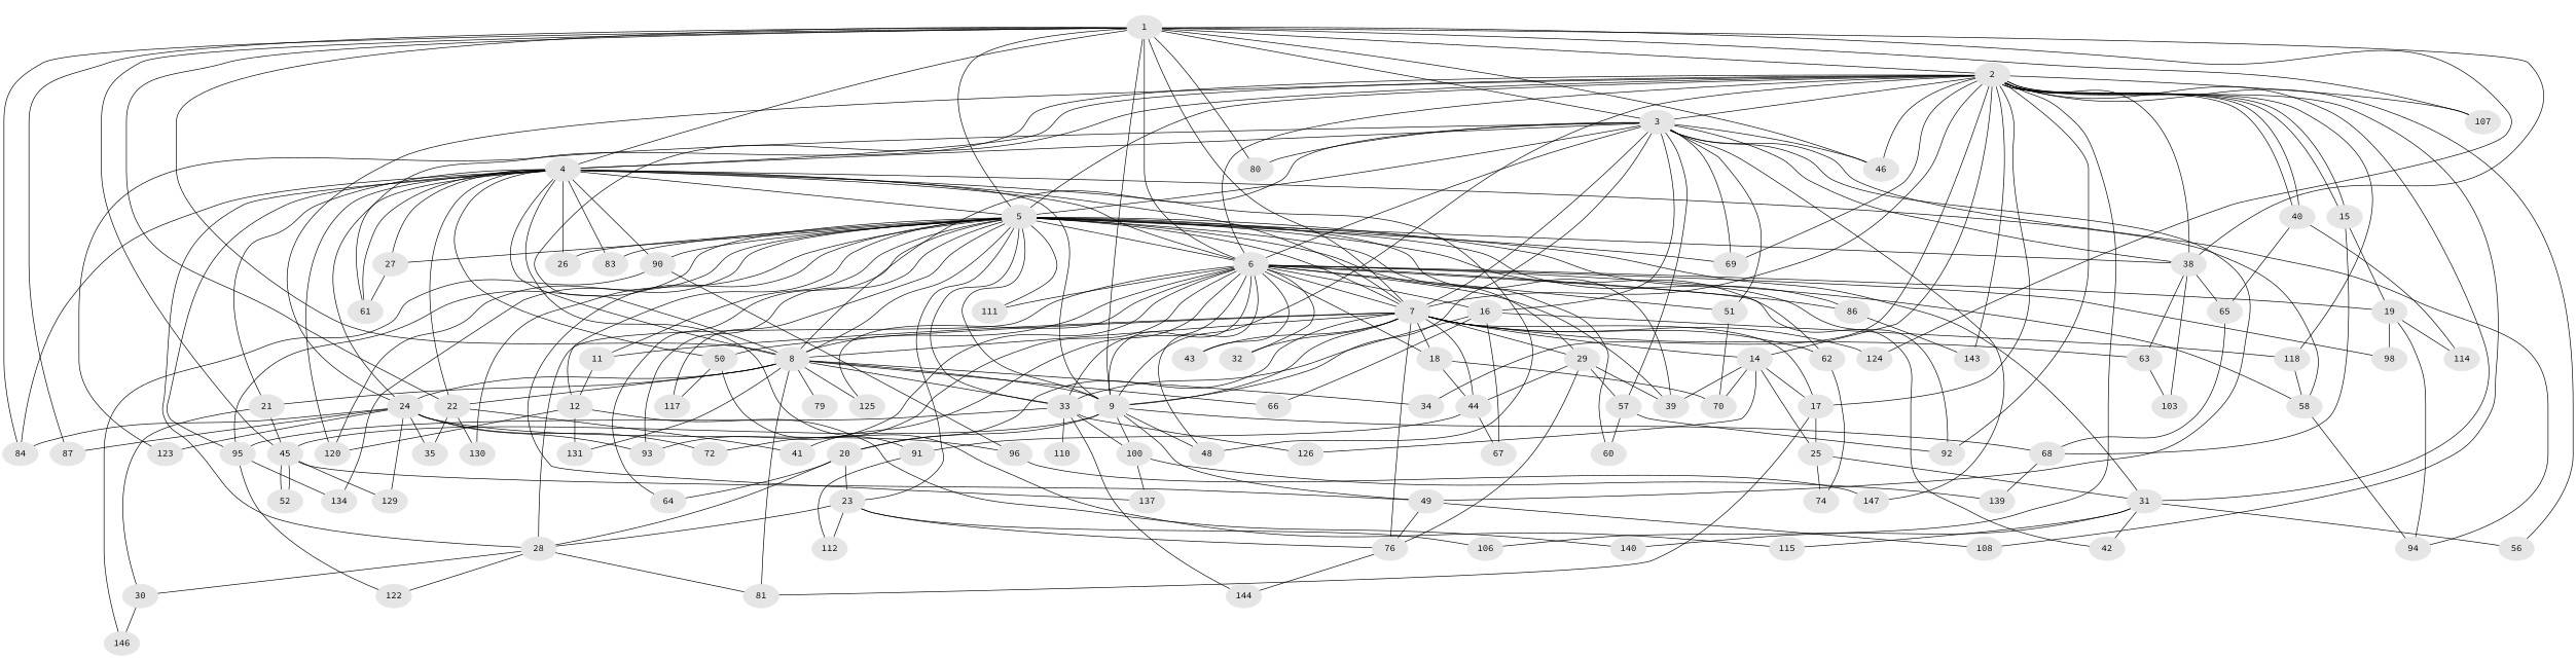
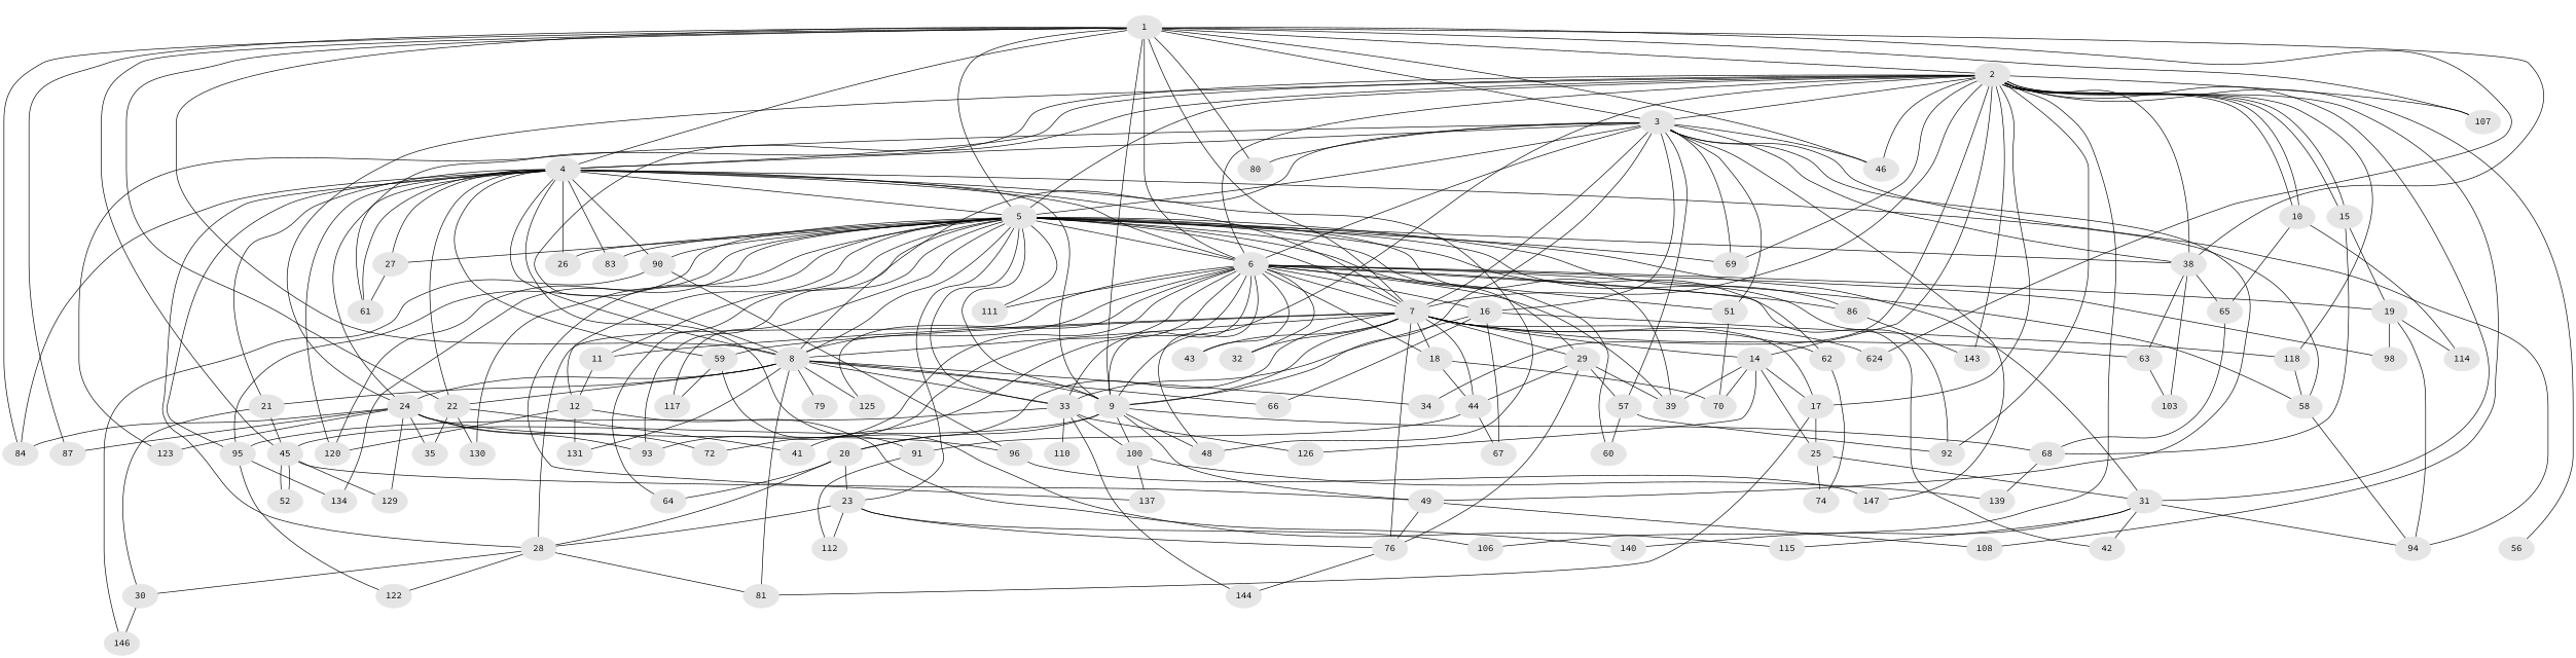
  graph {
    fontname="Source Code Pro"
    node [color=gray90 fontname="Source Code Pro" style=filled]
    edge [fontname="Source Code Pro"]
    1 [super="+132"]
    2 [super="+55"]
    3 [super="+145"]
    4 [super="+136"]
    5 [super="+10"]
    6 [super="+13"]
    7 [super="+99"]
    8 [super="+127"]
    9 [super="+105"]
    22
    38 [super="+53"]
    45 [super="+97"]
    46 [super="+75"]
    80
    84 [super="+121"]
    87
    107
-   124
+   124 [label=624]
    14 [super="+88"]
    15
    17 [super="+37"]
    24 [super="+36"]
    31 [super="+85"]
    34
-   40
+   40 [label=10]
    56
    61
    69
    92 [super="+135"]
    106
    108
    118
    143
    16 [super="+50"]
    49 [super="+102"]
    51
    57
    94
    123
    147
    21
    26
    27 [super="+133"]
    28 [super="+89"]
    48
    58 [super="+73"]
-   59 [super="+113" label=50]
+   59 [super="+113"]
    83
    90
    95 [super="+116"]
    115
    120 [super="+138"]
    11
    12
    23 [super="+101"]
    29 [super="+119"]
    33 [super="+82"]
    39 [super="+78"]
    60
    62 [super="+71"]
    64
    86
    93 [super="+104"]
    111
    117
    130
    134
    137
    18
    19 [super="+109"]
    32
    41
    42
    43
    72
    98
    125
    20 [super="+47"]
    44 [super="+54"]
    63
    76 [super="+77"]
    79
    66
    81
    131
    68 [super="+128"]
    100
    35
    65
    103
    129
    52
    25
    70 [super="+142"]
    126
    96
    140
    114
    67
    30
    122
    91
    146
    112
    110
    144
    74
    139
    1 -- 2
    1 -- 3
    1 -- 4
    1 -- 5 [weight=2]
    1 -- 6 [weight=2]
    1 -- 7
    1 -- 8
    1 -- 9
    1 -- 22
    1 -- 38
    1 -- 45
    1 -- 46
    1 -- 80
    1 -- 84
    1 -- 87
    1 -- 107
    1 -- 124
    2 -- 3
    2 -- 4
    2 -- 5 [weight=2]
    2 -- 6
    2 -- 7
    2 -- 8
    2 -- 9
    2 -- 38
    2 -- 46
    2 -- 107
    2 -- 14
    2 -- 15
    2 -- 15
    2 -- 17
    2 -- 24
    2 -- 31
    2 -- 34
    2 -- 40
    2 -- 40
    2 -- 56
    2 -- 61
    2 -- 69
    2 -- 92
    2 -- 106
    2 -- 108
    2 -- 118
    2 -- 143
    3 -- 4
    3 -- 5 [weight=2]
    3 -- 6
    3 -- 7
    3 -- 8
    3 -- 9
    3 -- 38
    3 -- 46
    3 -- 80
    3 -- 69
    3 -- 16
    3 -- 49
    3 -- 51
    3 -- 57
    3 -- 94
    3 -- 123
    3 -- 147
    4 -- 5 [weight=2]
    4 -- 6
    4 -- 7
    4 -- 8
    4 -- 9
    4 -- 22
    4 -- 84
    4 -- 24
    4 -- 61
    4 -- 21
    4 -- 26
    4 -- 27
    4 -- 28
    4 -- 48
    4 -- 58
    4 -- 59
    4 -- 83
    4 -- 90
    4 -- 95
    4 -- 115
    4 -- 120
    5 -- 6 [weight=2]
    5 -- 7 [weight=2]
    5 -- 8 [weight=2]
    5 -- 9 [weight=2]
    5 -- 38
    5 -- 31
    5 -- 69
    5 -- 92
    5 -- 26
    5 -- 27
    5 -- 83
    5 -- 90
    5 -- 95
    5 -- 120
    5 -- 11
    5 -- 12
    5 -- 23
    5 -- 29
    5 -- 33
    5 -- 39
    5 -- 60
    5 -- 62 [weight=2]
    5 -- 64
    5 -- 86
    5 -- 93
    5 -- 111
    5 -- 117
    5 -- 130
    5 -- 134
    5 -- 137
    6 -- 7
    6 -- 8
    6 -- 9
    6 -- 16
    6 -- 51
    6 -- 28
    6 -- 48
    6 -- 58
    6 -- 33
    6 -- 39
    6 -- 86
    6 -- 93
    6 -- 111
    6 -- 18
    6 -- 19
    6 -- 32
    6 -- 41
    6 -- 42
    6 -- 43
    6 -- 72
    6 -- 98
    6 -- 125
    7 -- 8
    7 -- 9
    7 -- 124
    7 -- 14
    7 -- 17
    7 -- 59 [weight=2]
    7 -- 11
    7 -- 29
    7 -- 62
    7 -- 18 [weight=2]
    7 -- 32
    7 -- 43
    7 -- 20
    7 -- 44
    7 -- 63
    7 -- 76
    8 -- 9 [weight=2]
    8 -- 22
    8 -- 24
    8 -- 34
    8 -- 21
    8 -- 33
    8 -- 125
    8 -- 79
    8 -- 66
    8 -- 81
    8 -- 131
    9 -- 45
    9 -- 49
    9 -- 48
    9 -- 20
    9 -- 68
    9 -- 100
    22 -- 130
    22 -- 41
    22 -- 35
    38 -- 63
    38 -- 65
    38 -- 103
    45 -- 49
    45 -- 129
    45 -- 52
    45 -- 52
    14 -- 17
    14 -- 39
    14 -- 25
    14 -- 70
    14 -- 126
    15 -- 19
    15 -- 68
    17 -- 81
    17 -- 25
    24 -- 84
    24 -- 87
    24 -- 123
    24 -- 93
    24 -- 72
    24 -- 35
    24 -- 129
    24 -- 96
-   31 -- 56
+   31 -- 94
    31 -- 115
    31 -- 42
    31 -- 140
    40 -- 65
    40 -- 114
    118 -- 58
    16 -- 118
    16 -- 33
    16 -- 66
    16 -- 67
    49 -- 108
    49 -- 76
    51 -- 70
    57 -- 92
    57 -- 60
    21 -- 45
    21 -- 30
    27 -- 61
    28 -- 81
    28 -- 30
    28 -- 122
    58 -- 94
    59 -- 117
    59 -- 91
    90 -- 96
    90 -- 146
    95 -- 134
    95 -- 122
    11 -- 12
    12 -- 120
    12 -- 131
    12 -- 140
    23 -- 106
    23 -- 28
    23 -- 76
    23 -- 112
    29 -- 57
    29 -- 39
    29 -- 44
    29 -- 76
    33 -- 95
    33 -- 100
    33 -- 126
    33 -- 110 [weight=2]
    33 -- 144
    62 -- 74
    86 -- 143
    18 -- 44
    18 -- 70
    19 -- 94
    19 -- 98
    19 -- 114
    20 -- 28
    20 -- 23
    20 -- 64
    44 -- 67
    44 -- 91
    63 -- 103
    76 -- 144
    68 -- 139
    100 -- 137
    100 -- 139
    65 -- 68
    25 -- 31
    25 -- 74
    96 -- 147
    30 -- 146
    91 -- 112
  }
